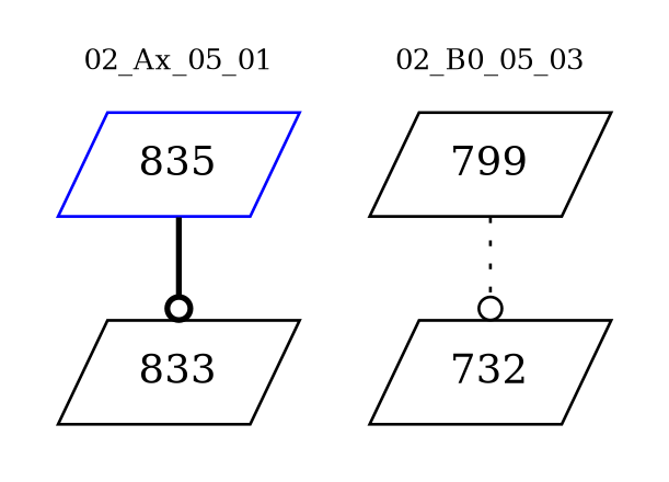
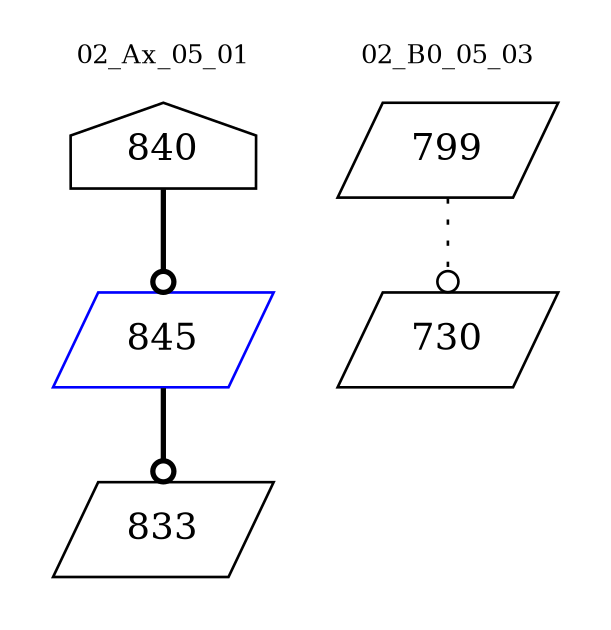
  digraph {
    node [color=black shape=parallelogram]
    edge [arrowhead=odot color=black style=bold]
-   n2 [color=blue label=835]
+   n1 [label=840 shape=house]
+   n2 [color=blue label=845]
    n3 [label=833]
    n4 [label=799]
-   n5 [label=732]
+   n5 [label=730]
    subgraph cluster_1 {
      color=white
      fontsize=10
      label="02_Ax_05_01"
+     n1
      n2
      n3
    }
    subgraph cluster_2 {
      color=white
      fontsize=10
      label="02_B0_05_03"
      n4
      n5
    }
+   n1 -> n2
    n2 -> n3
    n4 -> n5 [style=dotted]
  }
